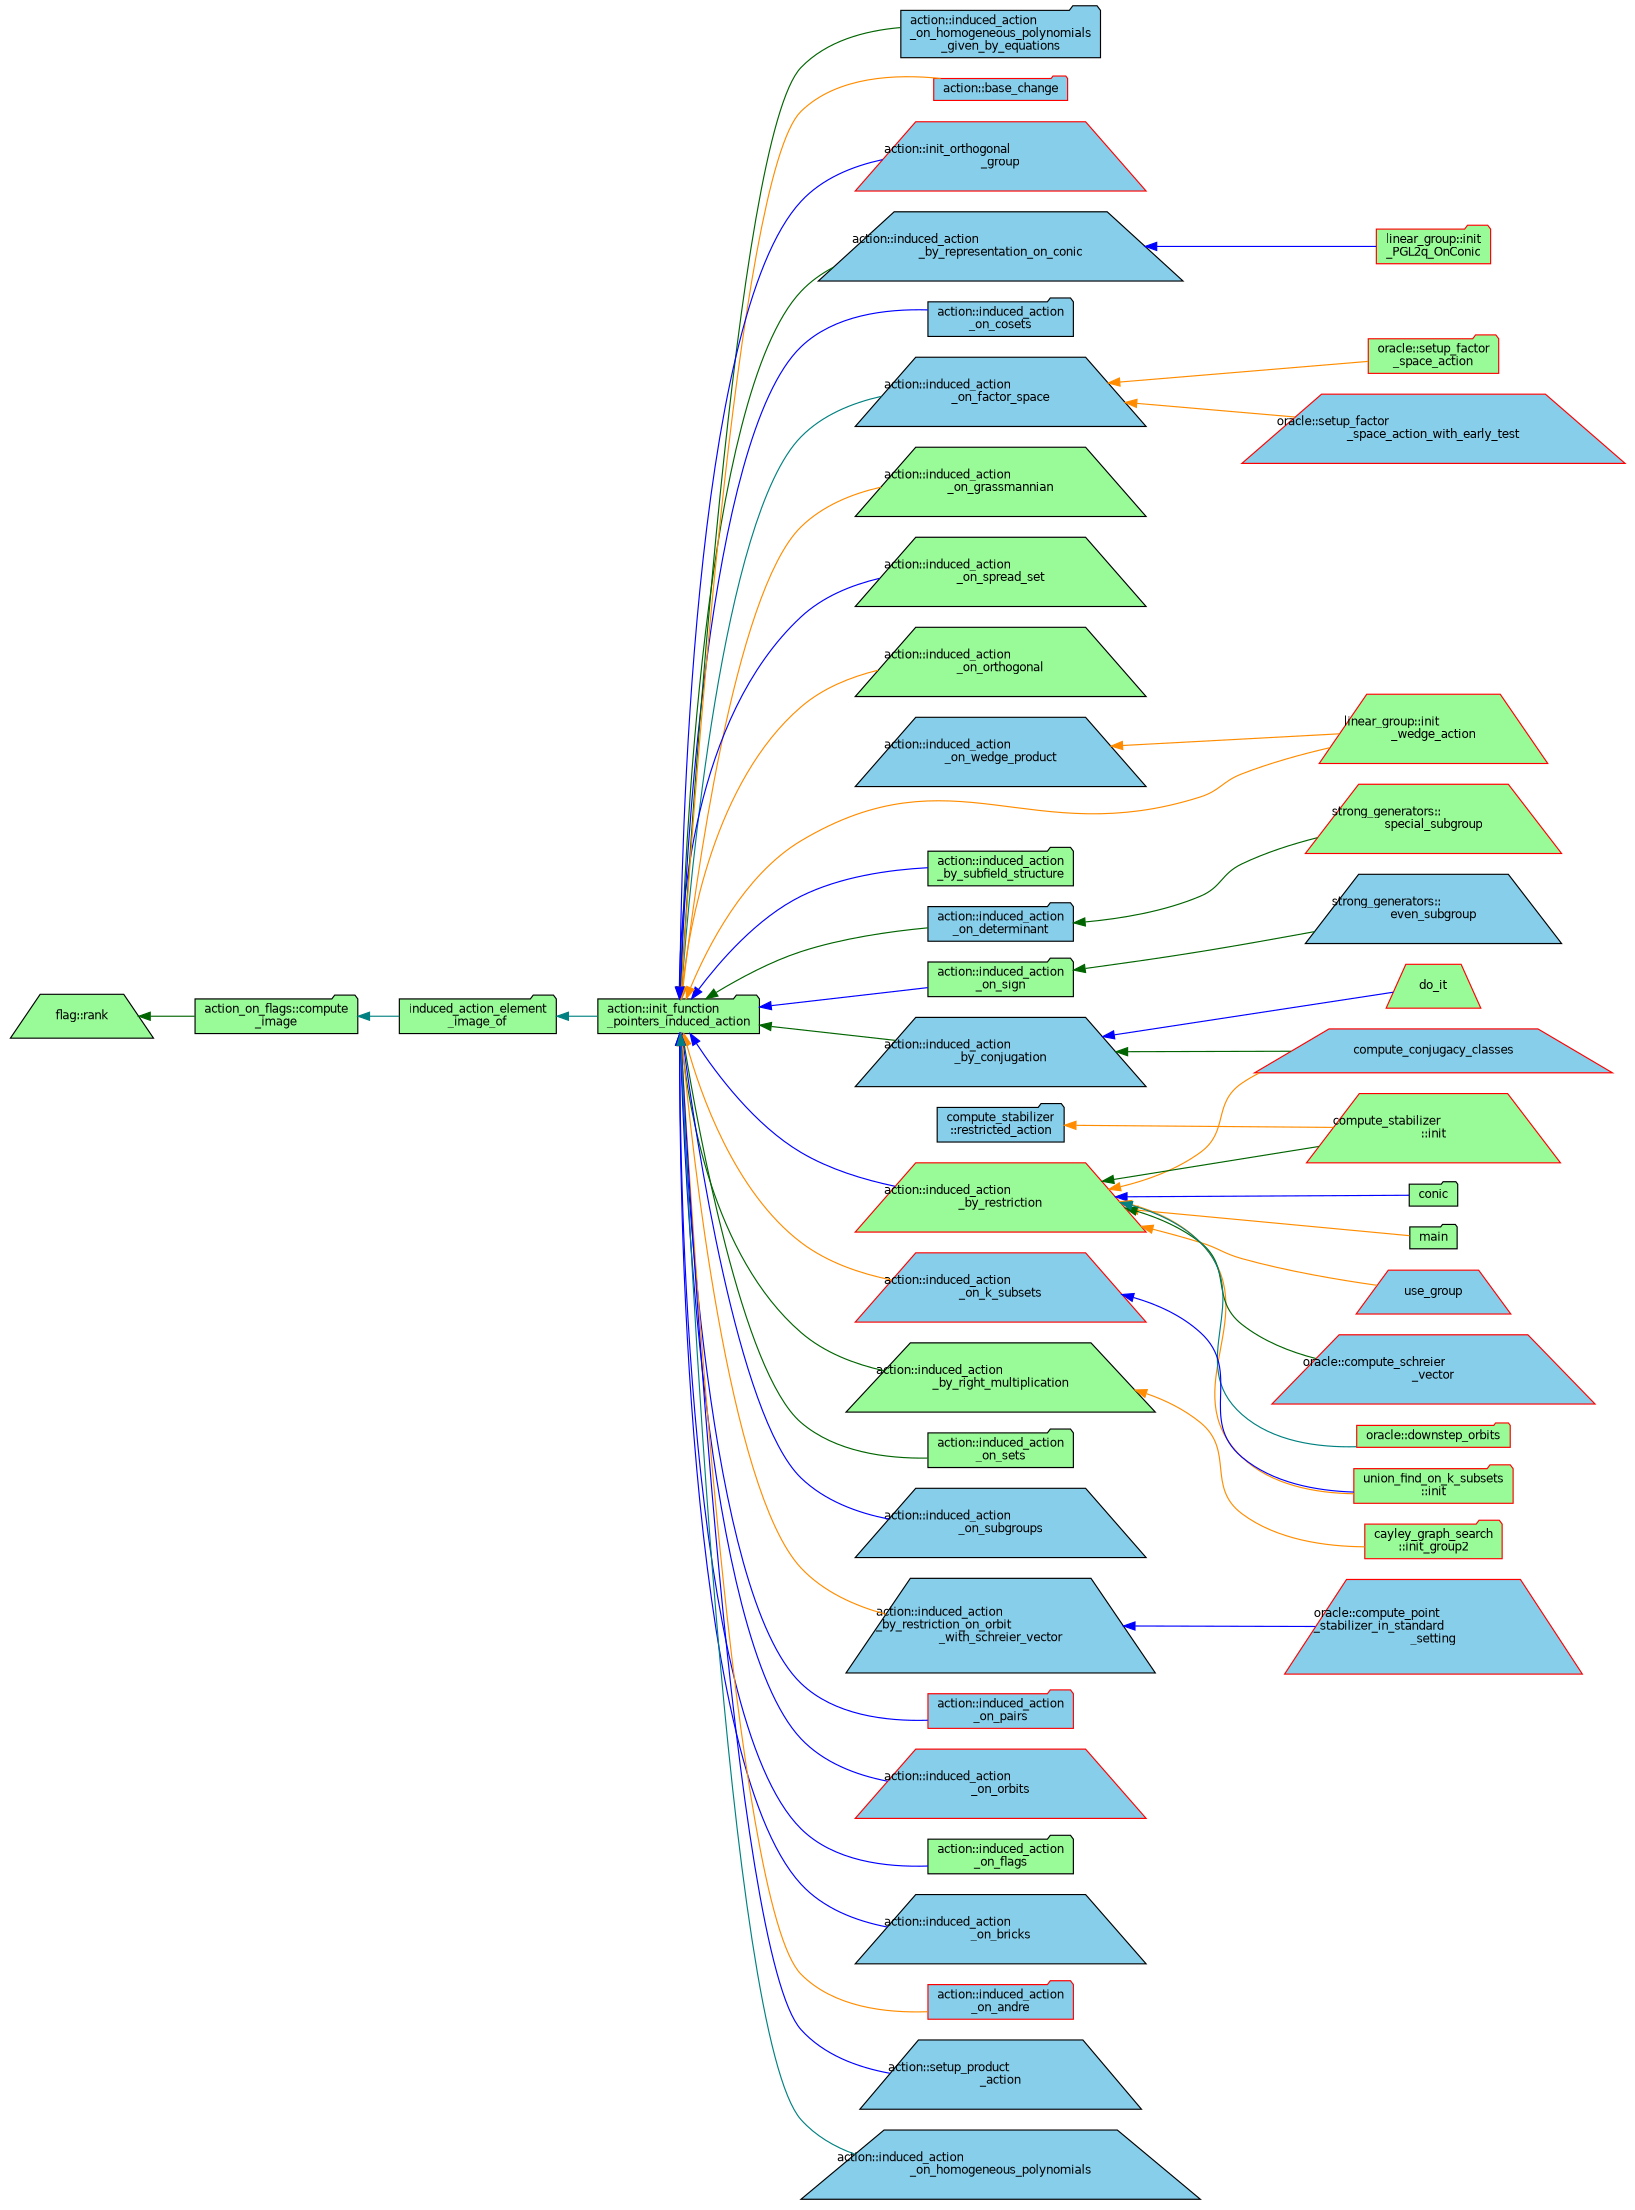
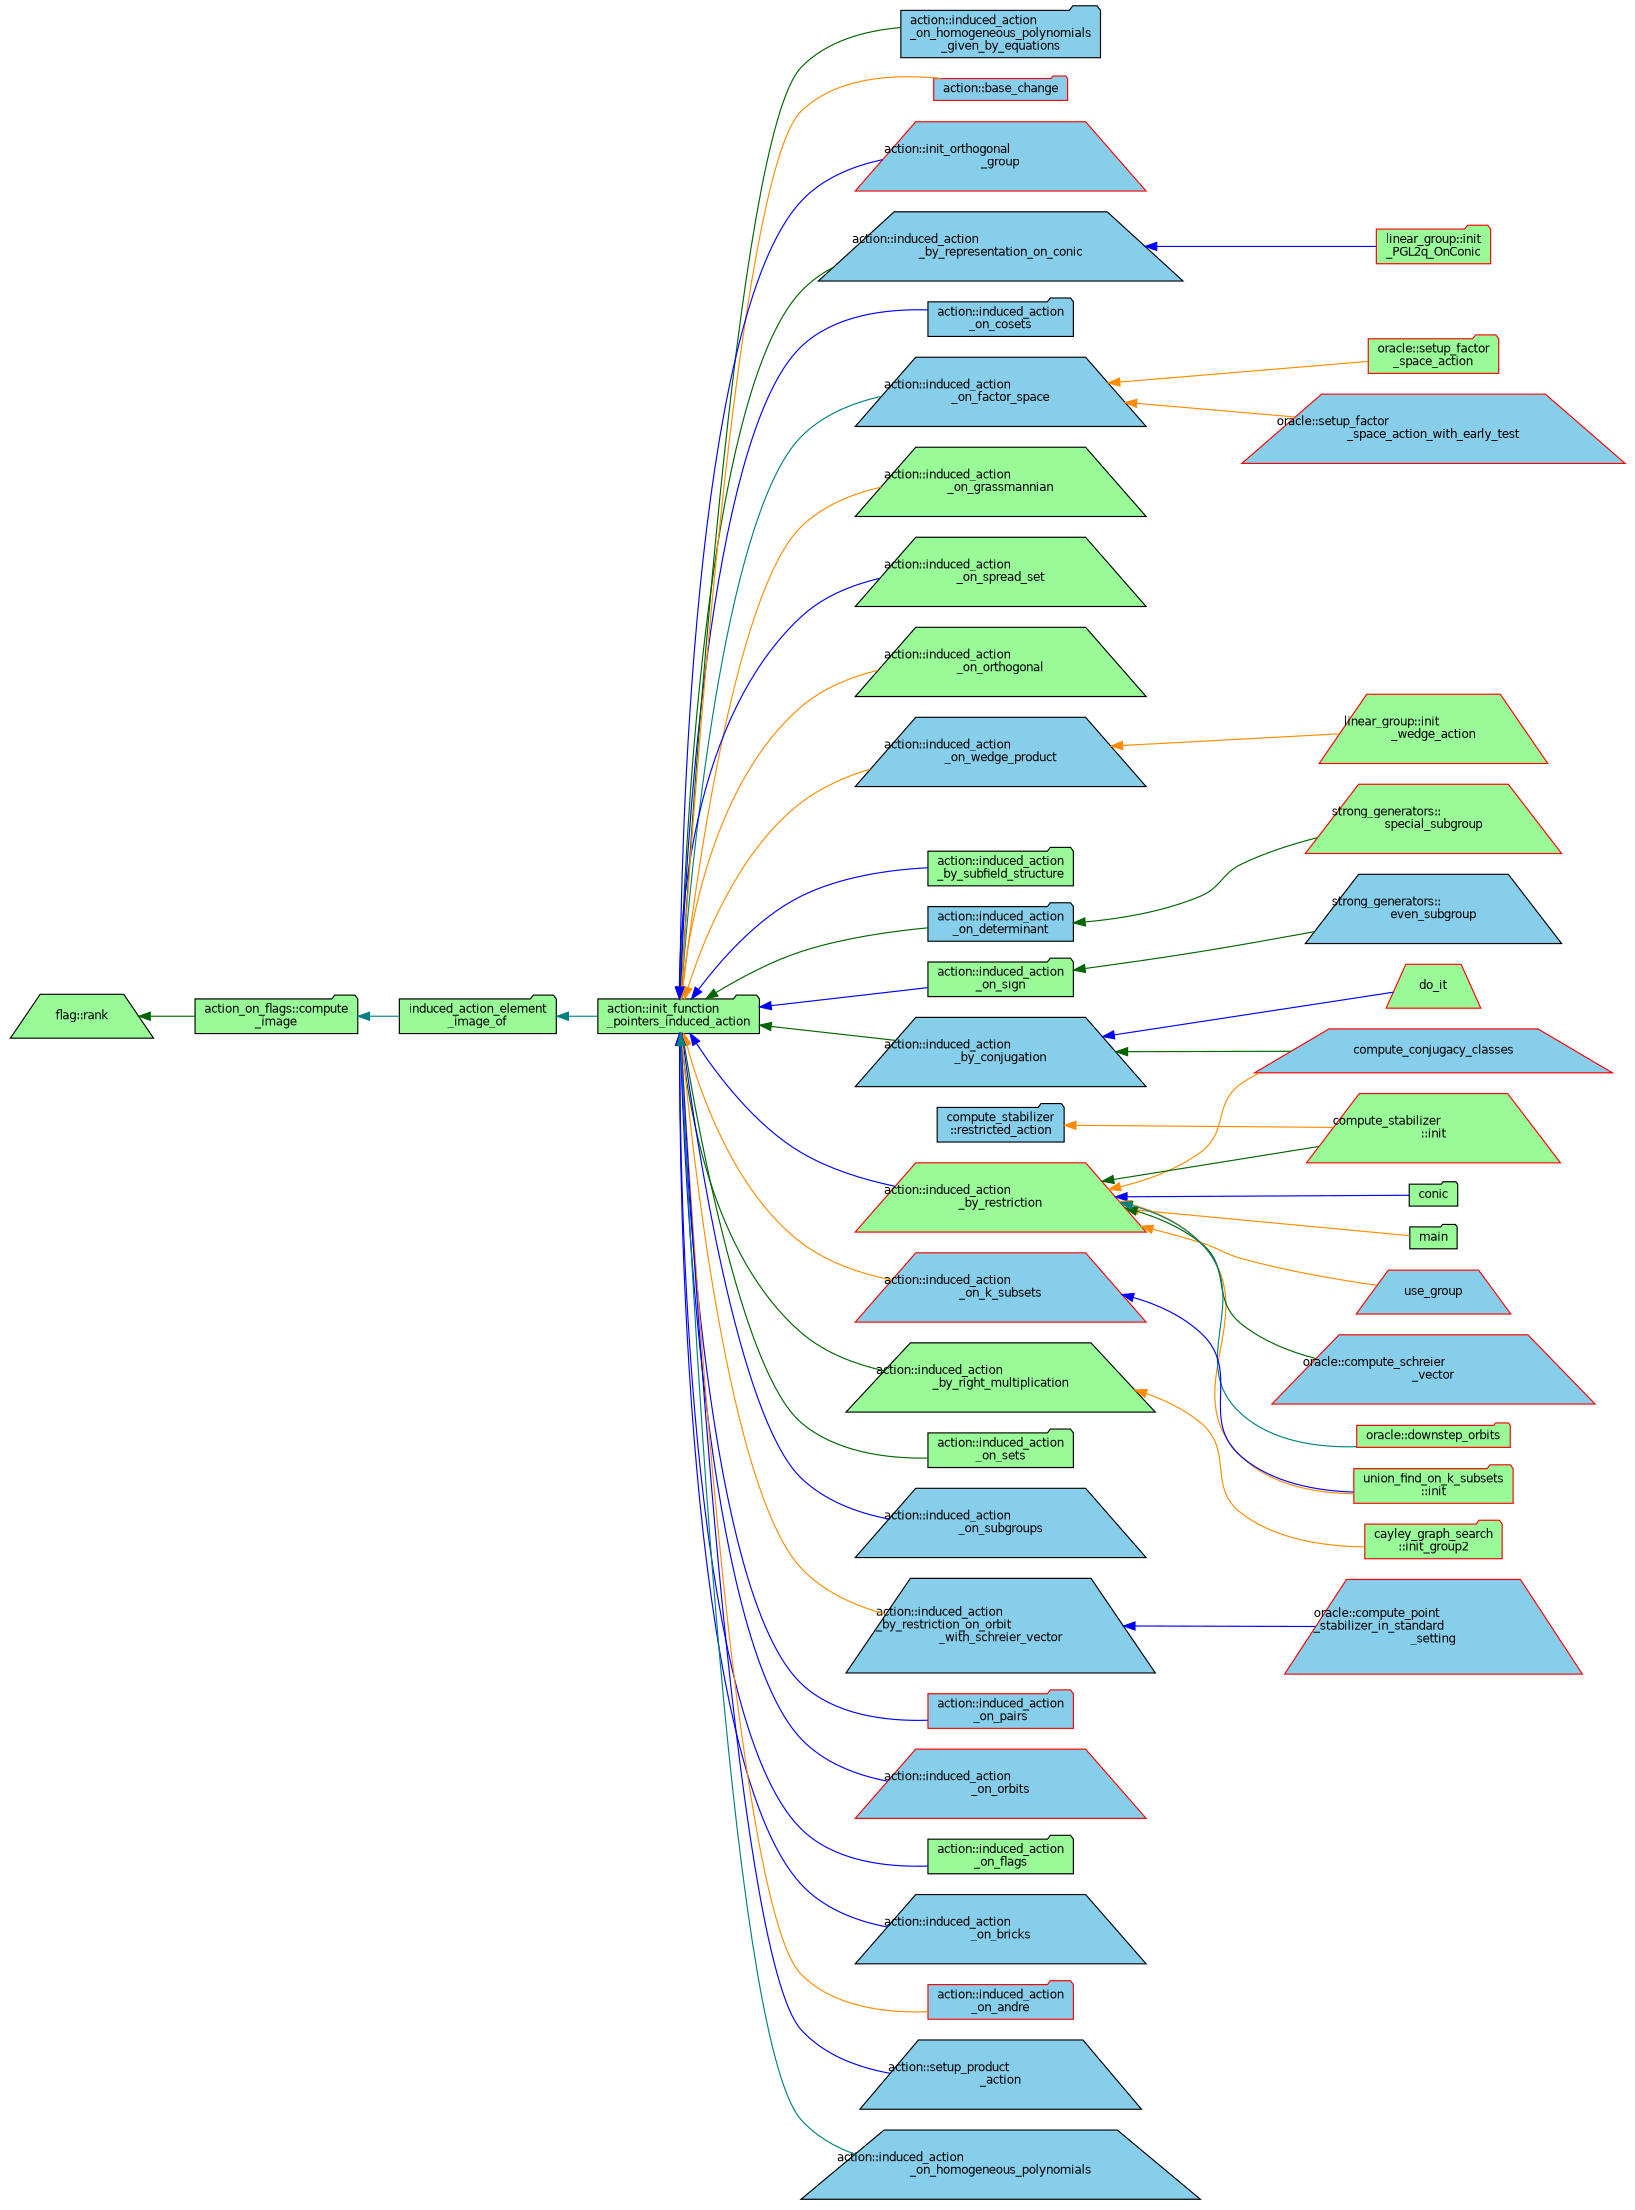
  digraph {
    rankdir=LR
    node [color=black fillcolor=skyblue fontname=Helvetica fontsize=10 shape=trapezium style=filled]
    edge [color=blue dir=back fontname=Helvetica fontsize=10 labelfontname=Helvetica labelfontsize=10 style=solid]
    n1 [fillcolor=palegreen fontcolor=black height=0.2 label="flag::rank" width=0.4]
    n2 [fillcolor=palegreen height=0.2 label="action_on_flags::compute\l_image" shape=folder width=0.4]
    n3 [fillcolor=palegreen height=0.2 label="induced_action_element\l_image_of" shape=folder width=0.4]
    n4 [fillcolor=palegreen height=0.2 label="action::init_function\l_pointers_induced_action" shape=folder width=0.4]
    n5 [height=0.2 label="action::induced_action\l_by_representation_on_conic" width=0.4]
    n6 [height=0.2 label="action::induced_action\l_on_cosets" shape=folder width=0.4]
    n7 [height=0.2 label="action::induced_action\l_on_factor_space" width=0.4]
    n8 [fillcolor=palegreen height=0.2 label="action::induced_action\l_on_grassmannian" width=0.4]
    n9 [fillcolor=palegreen height=0.2 label="action::induced_action\l_on_spread_set" width=0.4]
    n10 [fillcolor=palegreen height=0.2 label="action::induced_action\l_on_orthogonal" width=0.4]
    n11 [height=0.2 label="action::induced_action\l_on_wedge_product" width=0.4]
    n12 [fillcolor=palegreen height=0.2 label="action::induced_action\l_by_subfield_structure" shape=folder width=0.4]
    n13 [height=0.2 label="action::induced_action\l_on_determinant" shape=folder width=0.4]
    n14 [fillcolor=palegreen height=0.2 label="action::induced_action\l_on_sign" shape=folder width=0.4]
    n15 [height=0.2 label="action::induced_action\l_by_conjugation" width=0.4]
    n16 [fillcolor=palegreen height=0.2 label="action::induced_action\l_by_right_multiplication" width=0.4]
    n17 [fillcolor=palegreen height=0.2 label="action::induced_action\l_on_sets" shape=folder width=0.4]
    n18 [height=0.2 label="action::induced_action\l_on_subgroups" width=0.4]
    n19 [height=0.2 label="action::induced_action\l_by_restriction_on_orbit\l_with_schreier_vector" width=0.4]
    n20 [color=red fillcolor=palegreen height=0.2 label="action::induced_action\l_by_restriction" width=0.4]
    n21 [color=red height=0.2 label="action::induced_action\l_on_pairs" shape=folder width=0.4]
    n22 [color=red height=0.2 label="action::induced_action\l_on_k_subsets" width=0.4]
    n23 [color=red height=0.2 label="action::induced_action\l_on_orbits" width=0.4]
    n24 [fillcolor=palegreen height=0.2 label="action::induced_action\l_on_flags" shape=folder width=0.4]
    n25 [height=0.2 label="action::induced_action\l_on_bricks" width=0.4]
    n26 [color=red height=0.2 label="action::induced_action\l_on_andre" shape=folder width=0.4]
    n27 [height=0.2 label="action::setup_product\l_action" width=0.4]
    n28 [height=0.2 label="action::induced_action\l_on_homogeneous_polynomials" width=0.4]
    n29 [height=0.2 label="action::induced_action\l_on_homogeneous_polynomials\l_given_by_equations" shape=folder width=0.4]
    n30 [color=red height=0.2 label="action::base_change" shape=folder width=0.4]
    n31 [color=red height=0.2 label="action::init_orthogonal\l_group" width=0.4]
    n32 [color=red fillcolor=palegreen height=0.2 label="linear_group::init\l_PGL2q_OnConic" shape=folder width=0.4]
    n33 [color=red height=0.2 label="oracle::setup_factor\l_space_action_with_early_test" width=0.4]
    n34 [color=red fillcolor=palegreen height=0.2 label="oracle::setup_factor\l_space_action" shape=folder width=0.4]
    n35 [color=red fillcolor=palegreen height=0.2 label="linear_group::init\l_wedge_action" width=0.4]
    n36 [color=red fillcolor=palegreen height=0.2 label="strong_generators::\lspecial_subgroup" width=0.4]
    n37 [height=0.2 label="strong_generators::\leven_subgroup" width=0.4]
    n38 [color=red fillcolor=palegreen height=0.2 label=do_it width=0.4]
    n39 [color=red height=0.2 label=compute_conjugacy_classes width=0.4]
    n40 [color=red fillcolor=palegreen height=0.2 label="cayley_graph_search\l::init_group2" shape=folder width=0.4]
    n41 [color=red height=0.2 label="oracle::compute_point\l_stabilizer_in_standard\l_setting" width=0.4]
    n42 [fillcolor=palegreen height=0.2 label=conic shape=folder width=0.4]
    n43 [fillcolor=palegreen height=0.2 label=main shape=folder width=0.4]
    n44 [color=red height=0.2 label=use_group width=0.4]
    n45 [color=red fillcolor=palegreen height=0.2 label="union_find_on_k_subsets\l::init" shape=folder width=0.4]
    n46 [color=red fillcolor=palegreen height=0.2 label="compute_stabilizer\l::init" width=0.4]
    n47 [color=red height=0.2 label="oracle::compute_schreier\l_vector" width=0.4]
    n48 [color=red fillcolor=palegreen height=0.2 label="oracle::downstep_orbits" shape=folder width=0.4]
    n49 [height=0.2 label="compute_stabilizer\l::restricted_action" shape=folder width=0.4]
    n1 -> n2 [color=darkgreen]
    n2 -> n3 [color=teal]
    n3 -> n4 [color=teal]
    n4 -> n5 [color=darkgreen]
    n4 -> n6
    n4 -> n7 [color=teal]
    n4 -> n8 [color=darkorange]
    n4 -> n9
    n4 -> n10 [color=darkorange]
-   n4 -> n35 [color=darkorange]
+   n4 -> n11 [color=darkorange]
    n4 -> n12
    n4 -> n13 [color=darkgreen]
    n4 -> n14
    n4 -> n15 [color=darkgreen]
    n4 -> n16 [color=darkgreen]
    n4 -> n17 [color=darkgreen]
    n4 -> n18
    n4 -> n19 [color=darkorange]
    n4 -> n20
    n4 -> n21
    n4 -> n22 [color=darkorange]
    n4 -> n23
    n4 -> n24
    n4 -> n25
    n4 -> n26 [color=darkorange]
    n4 -> n27
    n4 -> n28 [color=teal]
    n4 -> n29 [color=darkgreen]
    n4 -> n30 [color=darkorange]
    n4 -> n31
    n5 -> n32
    n7 -> n33 [color=darkorange]
    n7 -> n34 [color=darkorange]
    n11 -> n35 [color=darkorange]
    n13 -> n36 [color=darkgreen]
    n14 -> n37 [color=darkgreen]
    n15 -> n38
    n15 -> n39 [color=darkgreen]
    n16 -> n40 [color=darkorange]
    n19 -> n41
    n20 -> n39 [color=darkorange]
    n20 -> n42
    n20 -> n43 [color=darkorange]
    n20 -> n44 [color=darkorange]
    n20 -> n45 [color=darkorange]
    n20 -> n46 [color=darkgreen]
    n20 -> n47 [color=darkgreen]
    n20 -> n48 [color=teal]
    n22 -> n45
    n49 -> n46 [color=darkorange]
  }
